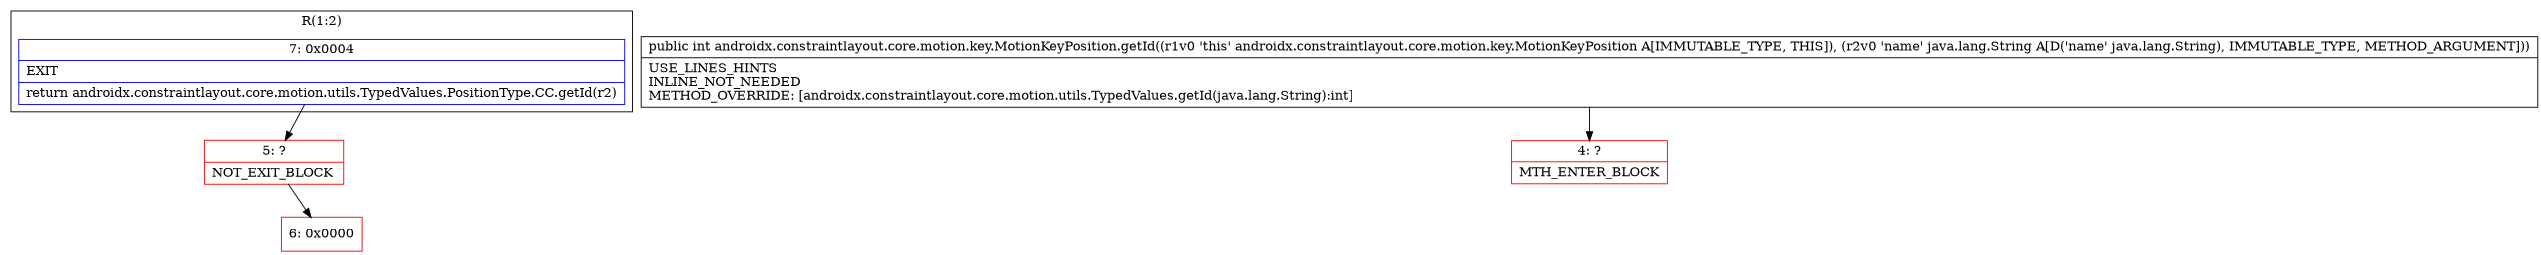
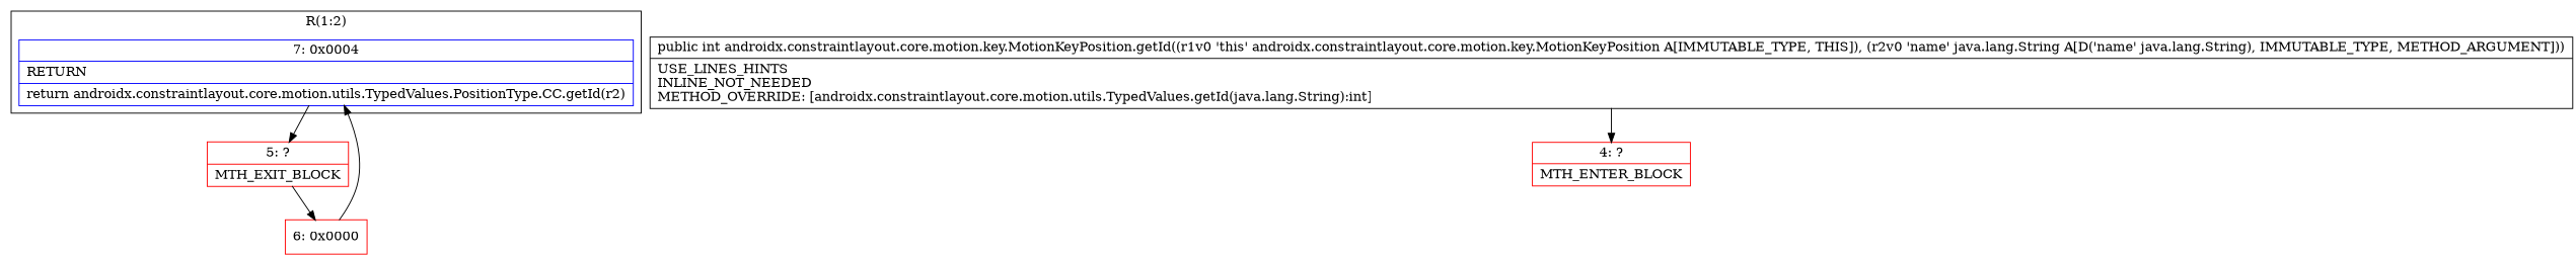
  digraph {
    node [color=red shape=record]
-   n1 [color=blue label="{7\:\ 0x0004|EXIT\l|return androidx.constraintlayout.core.motion.utils.TypedValues.PositionType.CC.getId(r2)\l}"]
-   n2 [label="{5\:\ ?|NOT_EXIT_BLOCK\l}"]
+   n1 [color=blue label="{7\:\ 0x0004|RETURN\l|return androidx.constraintlayout.core.motion.utils.TypedValues.PositionType.CC.getId(r2)\l}"]
+   n2 [label="{5\:\ ?|MTH_EXIT_BLOCK\l}"]
    n3 [label="{6\:\ 0x0000}"]
    n4 [label="{4\:\ ?|MTH_ENTER_BLOCK\l}"]
    n5 [label="{public int androidx.constraintlayout.core.motion.key.MotionKeyPosition.getId((r1v0 'this' androidx.constraintlayout.core.motion.key.MotionKeyPosition A[IMMUTABLE_TYPE, THIS]), (r2v0 'name' java.lang.String A[D('name' java.lang.String), IMMUTABLE_TYPE, METHOD_ARGUMENT]))  | USE_LINES_HINTS\lINLINE_NOT_NEEDED\lMETHOD_OVERRIDE: [androidx.constraintlayout.core.motion.utils.TypedValues.getId(java.lang.String):int]\l}" color=""]
    subgraph cluster_1 {
      label="R(1:2)"
      n1
    }
    n1 -> n2
    n2 -> n3
+   n3 -> n1
    n5 -> n4
  }
